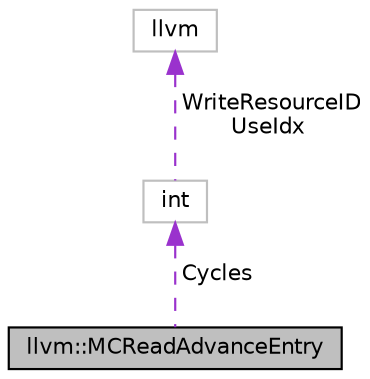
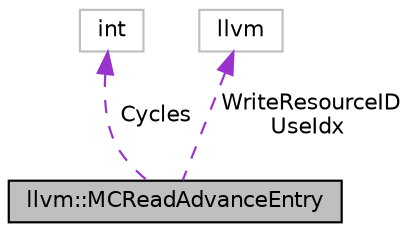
  digraph {
    node [color=grey75 fontname=Helvetica fontsize=10 shape=record]
    edge [color=darkorchid3 dir=back fontname=Helvetica fontsize=10 labelfontname=Helvetica labelfontsize=10 style=dashed]
    n1 [color=black fillcolor=grey75 fontcolor=black height=0.2 label="llvm::MCReadAdvanceEntry" style=filled width=0.4]
    n2 [height=0.2 label=int width=0.4]
    n3 [height=0.2 label=llvm width=0.4]
    n2 -> n1 [label=" Cycles"]
-   n3 -> n2 [label=" WriteResourceID\nUseIdx"]
+   n3 -> n1 [label=" WriteResourceID\nUseIdx"]
  }
